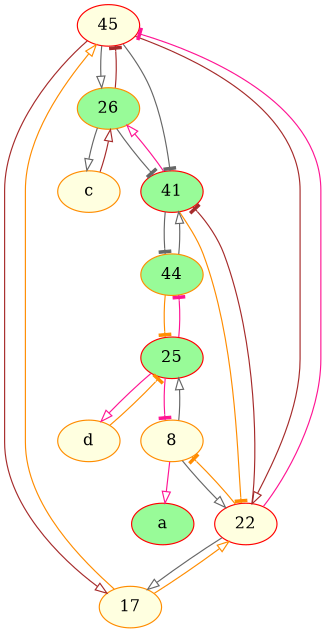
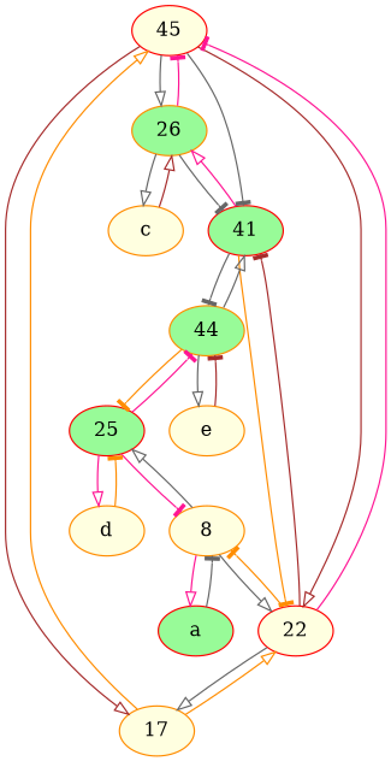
  digraph {
    node [color=darkorange fillcolor=lightyellow style=filled]
    edge [arrowhead=onormal color=gray40]
    45 [color=red]
    26 [fillcolor=palegreen]
    22 [color=red]
    17
    41 [color=red fillcolor=palegreen]
    c
    8
    44 [fillcolor=palegreen]
+   e
    n10 [color=red fillcolor=palegreen label=25]
    a [color=red fillcolor=palegreen]
    d
    45 -> 26
    45 -> 22 [color=brown]
    45 -> 17 [color=brown]
    45 -> 41 [arrowhead=tee]
-   26 -> 45 [arrowhead=tee color=brown]
+   26 -> 45 [arrowhead=tee color=deeppink]
    26 -> 41 [arrowhead=tee]
    26 -> c
    22 -> 45 [arrowhead=tee color=deeppink]
    22 -> 17
    22 -> 41 [arrowhead=tee color=brown]
    22 -> 8 [arrowhead=tee color=darkorange]
    17 -> 45 [color=darkorange]
    17 -> 22 [color=darkorange]
    41 -> 26 [color=deeppink]
    41 -> 22 [arrowhead=tee color=darkorange]
    41 -> 44 [arrowhead=tee]
    c -> 26 [color=brown]
    8 -> 22
    8 -> n10
    8 -> a [color=deeppink]
    44 -> 41
+   44 -> e
    44 -> n10 [arrowhead=tee color=darkorange]
+   e -> 44 [arrowhead=tee color=brown]
    n10 -> 8 [arrowhead=tee color=deeppink]
    n10 -> 44 [arrowhead=tee color=deeppink]
    n10 -> d [color=deeppink]
+   a -> 8 [arrowhead=tee]
    d -> n10 [arrowhead=tee color=darkorange]
  }
